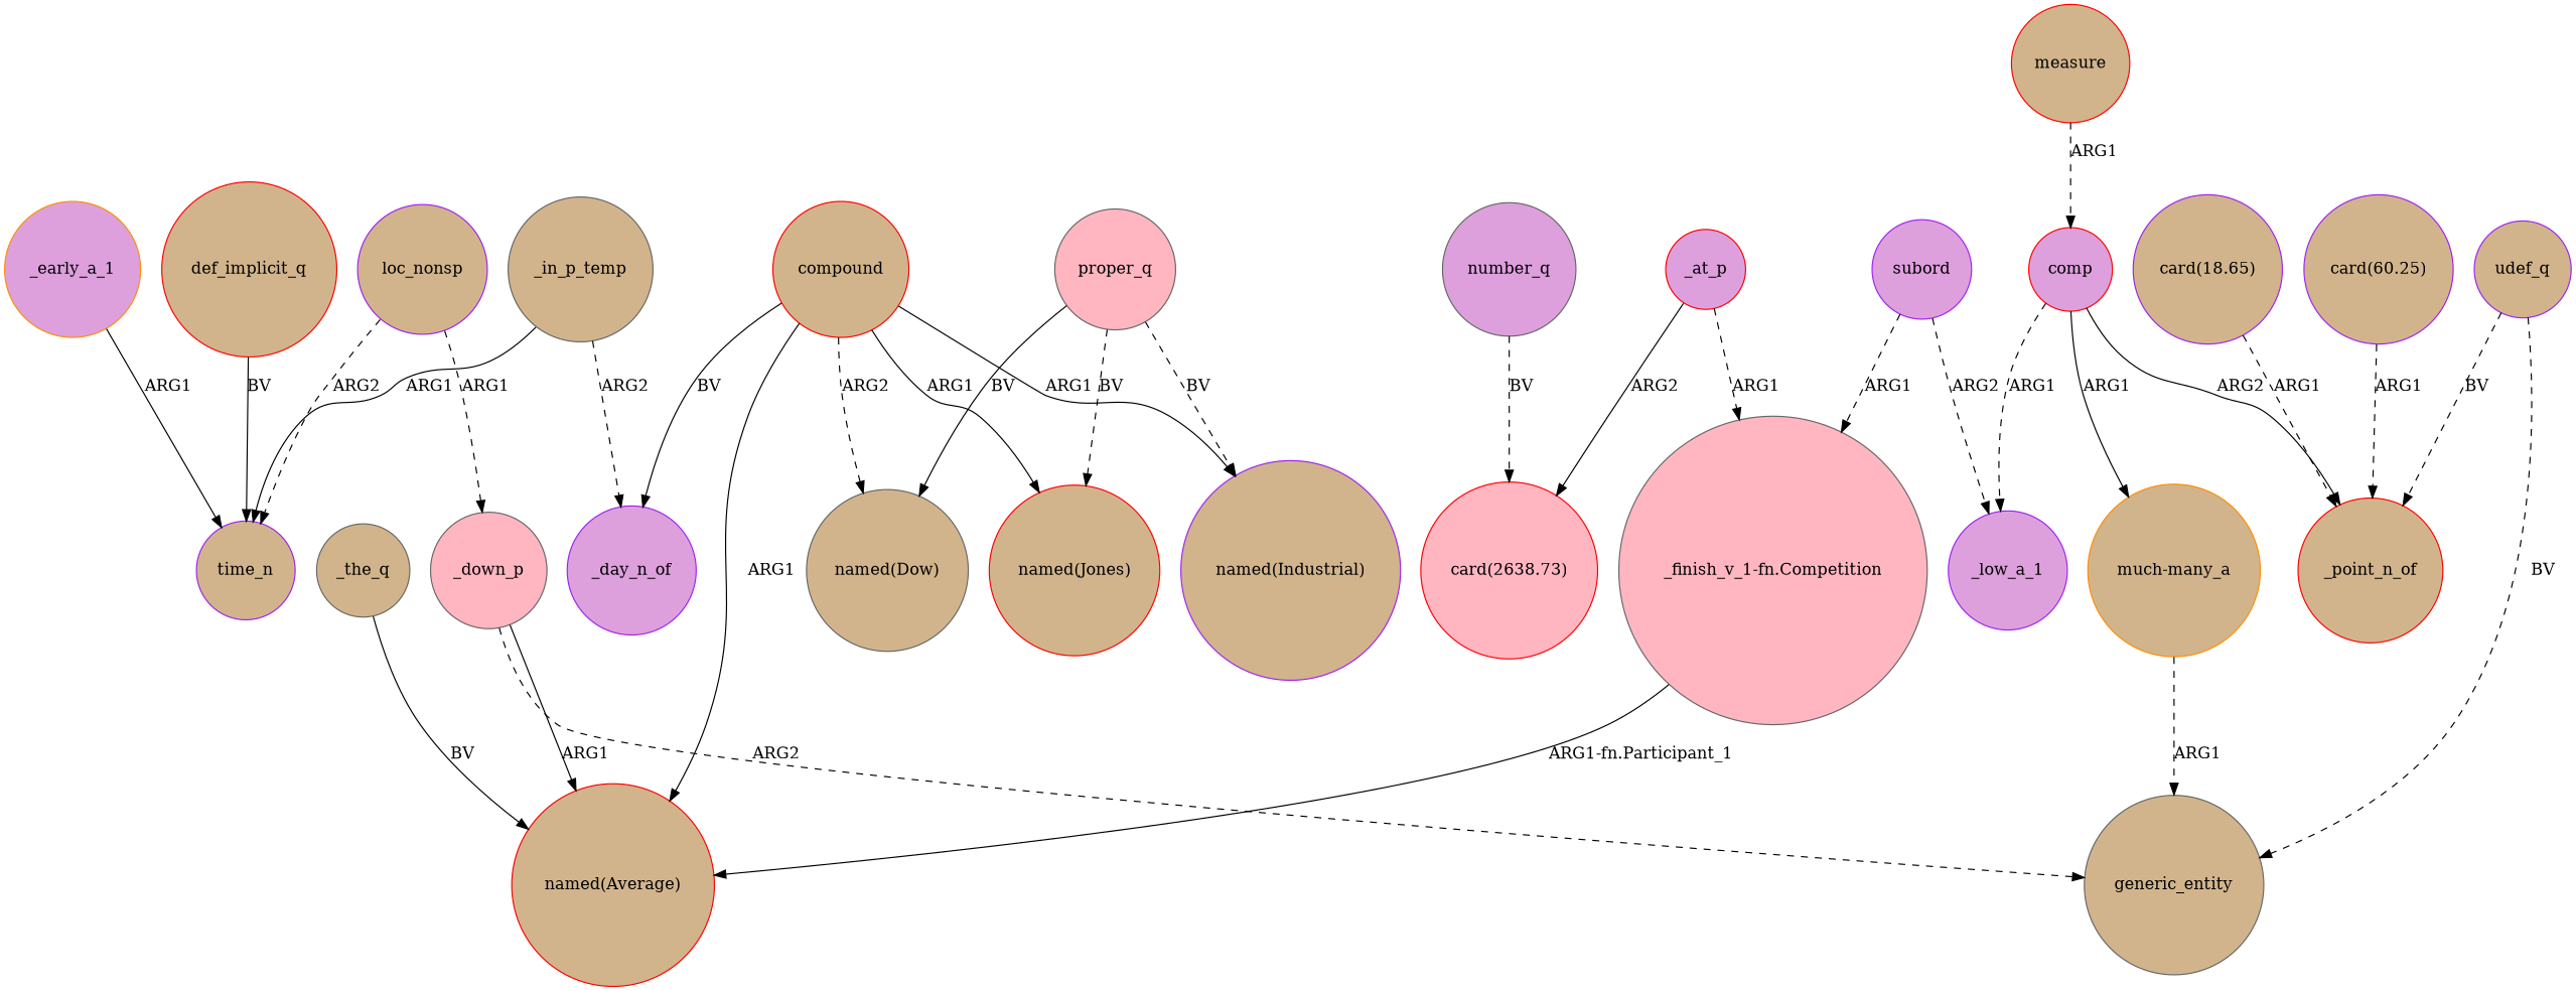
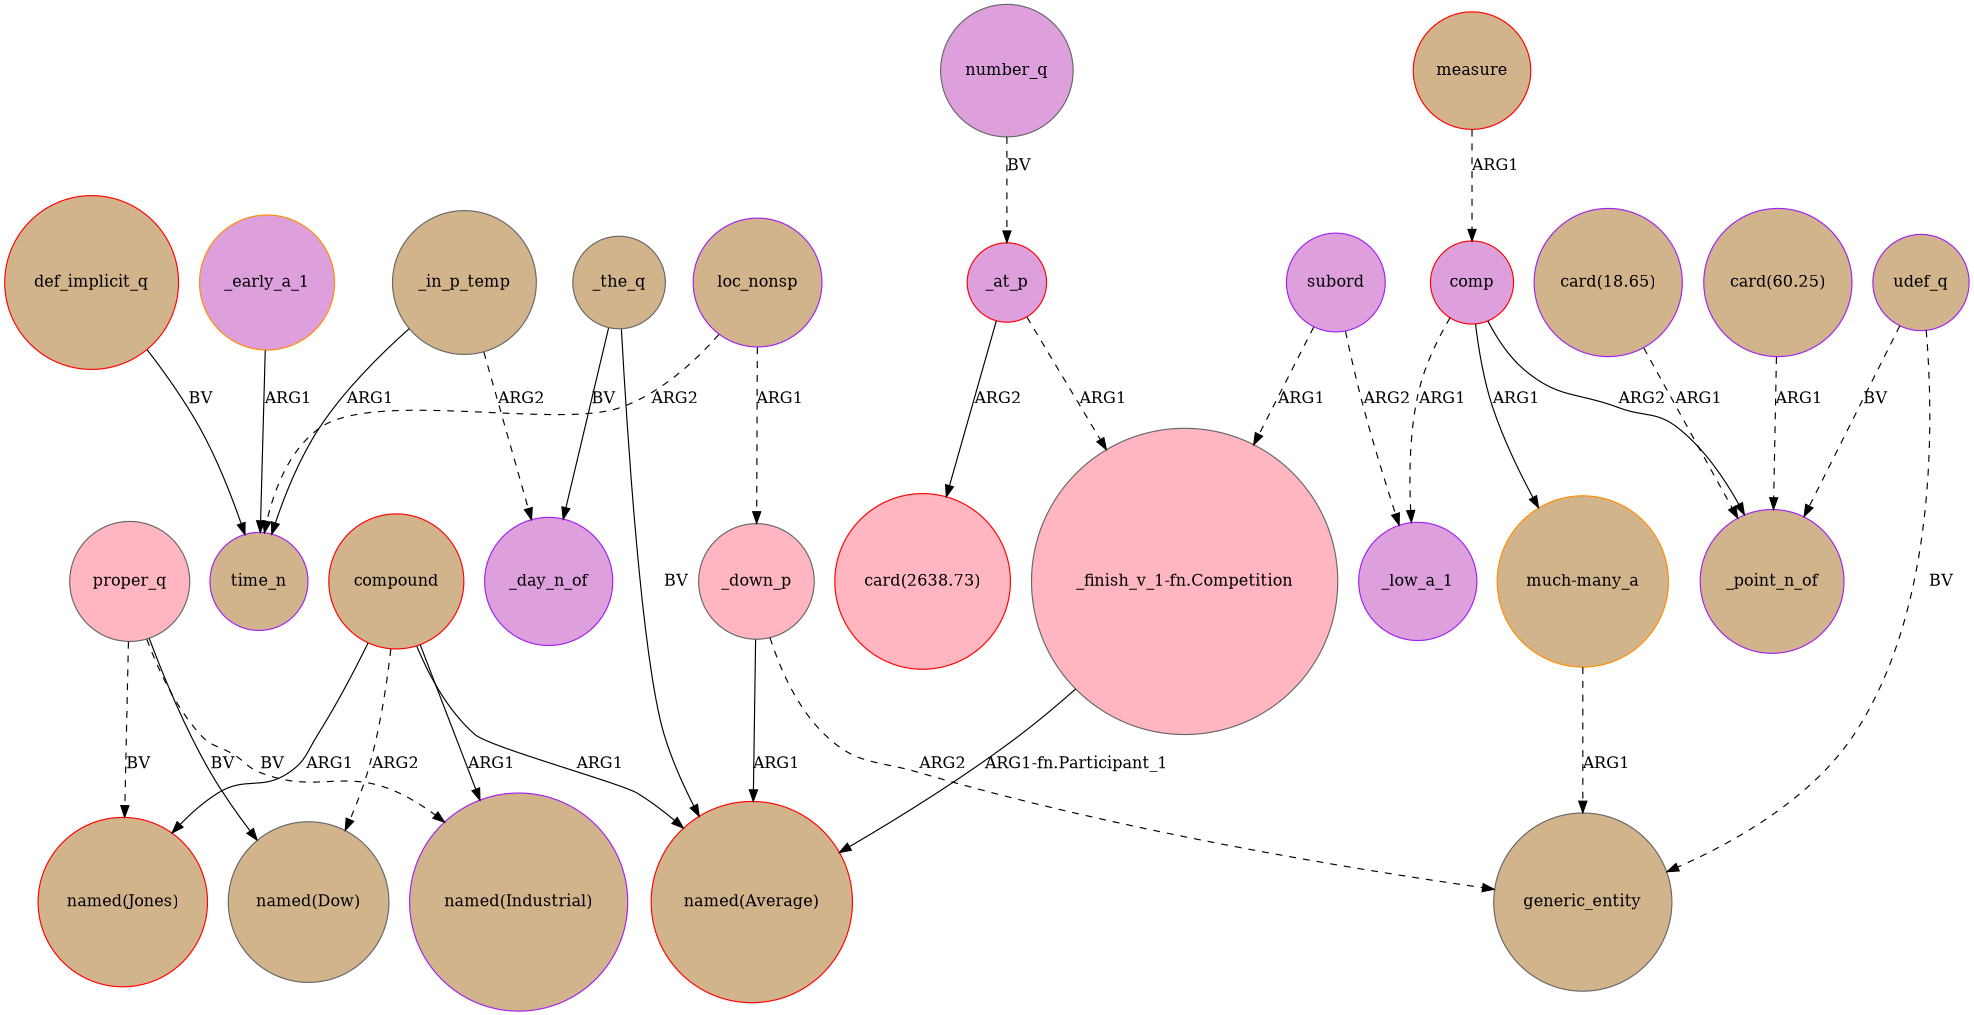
  digraph {
    node [color=purple fillcolor=tan shape=circle style=filled]
    edge [style=dashed]
    _early_a_1 [color=darkorange fillcolor=plum]
    time_n
    "card(18.65)"
-   _point_n_of [color=red]
+   _point_n_of
    comp [color=red fillcolor=plum]
    _low_a_1 [fillcolor=plum]
    "much-many_a" [color=darkorange]
    generic_entity [color=gray40]
    compound [color=red]
    "named(Jones)" [color=red]
    "named(Average)" [color=red]
    "named(Industrial)"
    "named(Dow)" [color=gray40]
    _down_p [color=gray40 fillcolor=lightpink]
    _at_p [color=red fillcolor=plum]
    "card(2638.73)" [color=red fillcolor=lightpink]
    "_finish_v_1-fn.Competition" [color=gray40 fillcolor=lightpink]
    udef_q
    proper_q [color=gray40 fillcolor=lightpink]
    _the_q [color=gray40]
    _day_n_of [fillcolor=plum]
    number_q [color=gray40 fillcolor=plum]
    measure [color=red]
    subord [fillcolor=plum]
    _in_p_temp [color=gray40]
    "card(60.25)"
    loc_nonsp
    def_implicit_q [color=red]
    _early_a_1 -> time_n [label=ARG1 style=solid]
    "card(18.65)" -> _point_n_of [label=ARG1]
    comp -> _point_n_of [label=ARG2 style=solid]
    comp -> _low_a_1 [label=ARG1]
    comp -> "much-many_a" [label=ARG1 style=solid]
    "much-many_a" -> generic_entity [label=ARG1]
    compound -> "named(Jones)" [label=ARG1 style=solid]
    compound -> "named(Average)" [label=ARG1 style=solid]
    compound -> "named(Industrial)" [label=ARG1 style=solid]
    compound -> "named(Dow)" [label=ARG2]
    _down_p -> generic_entity [label=ARG2]
    _down_p -> "named(Average)" [label=ARG1 style=solid]
    _at_p -> "card(2638.73)" [label=ARG2 style=solid]
    _at_p -> "_finish_v_1-fn.Competition" [label=ARG1]
    "_finish_v_1-fn.Competition" -> "named(Average)" [label="ARG1-fn.Participant_1" style=solid]
    udef_q -> _point_n_of [label=BV]
    udef_q -> generic_entity [label=BV]
    proper_q -> "named(Jones)" [label=BV]
    proper_q -> "named(Industrial)" [label=BV]
    proper_q -> "named(Dow)" [label=BV style=solid]
    _the_q -> "named(Average)" [label=BV style=solid]
-   compound -> _day_n_of [label=BV style=solid]
-   number_q -> "card(2638.73)" [label=BV]
+   _the_q -> _day_n_of [label=BV style=solid]
+   number_q -> _at_p [label=BV]
    measure -> comp [label=ARG1]
    subord -> _low_a_1 [label=ARG2]
    subord -> "_finish_v_1-fn.Competition" [label=ARG1]
    _in_p_temp -> time_n [label=ARG1 style=solid]
    _in_p_temp -> _day_n_of [label=ARG2]
    "card(60.25)" -> _point_n_of [label=ARG1]
    loc_nonsp -> time_n [label=ARG2]
    loc_nonsp -> _down_p [label=ARG1]
    def_implicit_q -> time_n [label=BV style=solid]
  }
